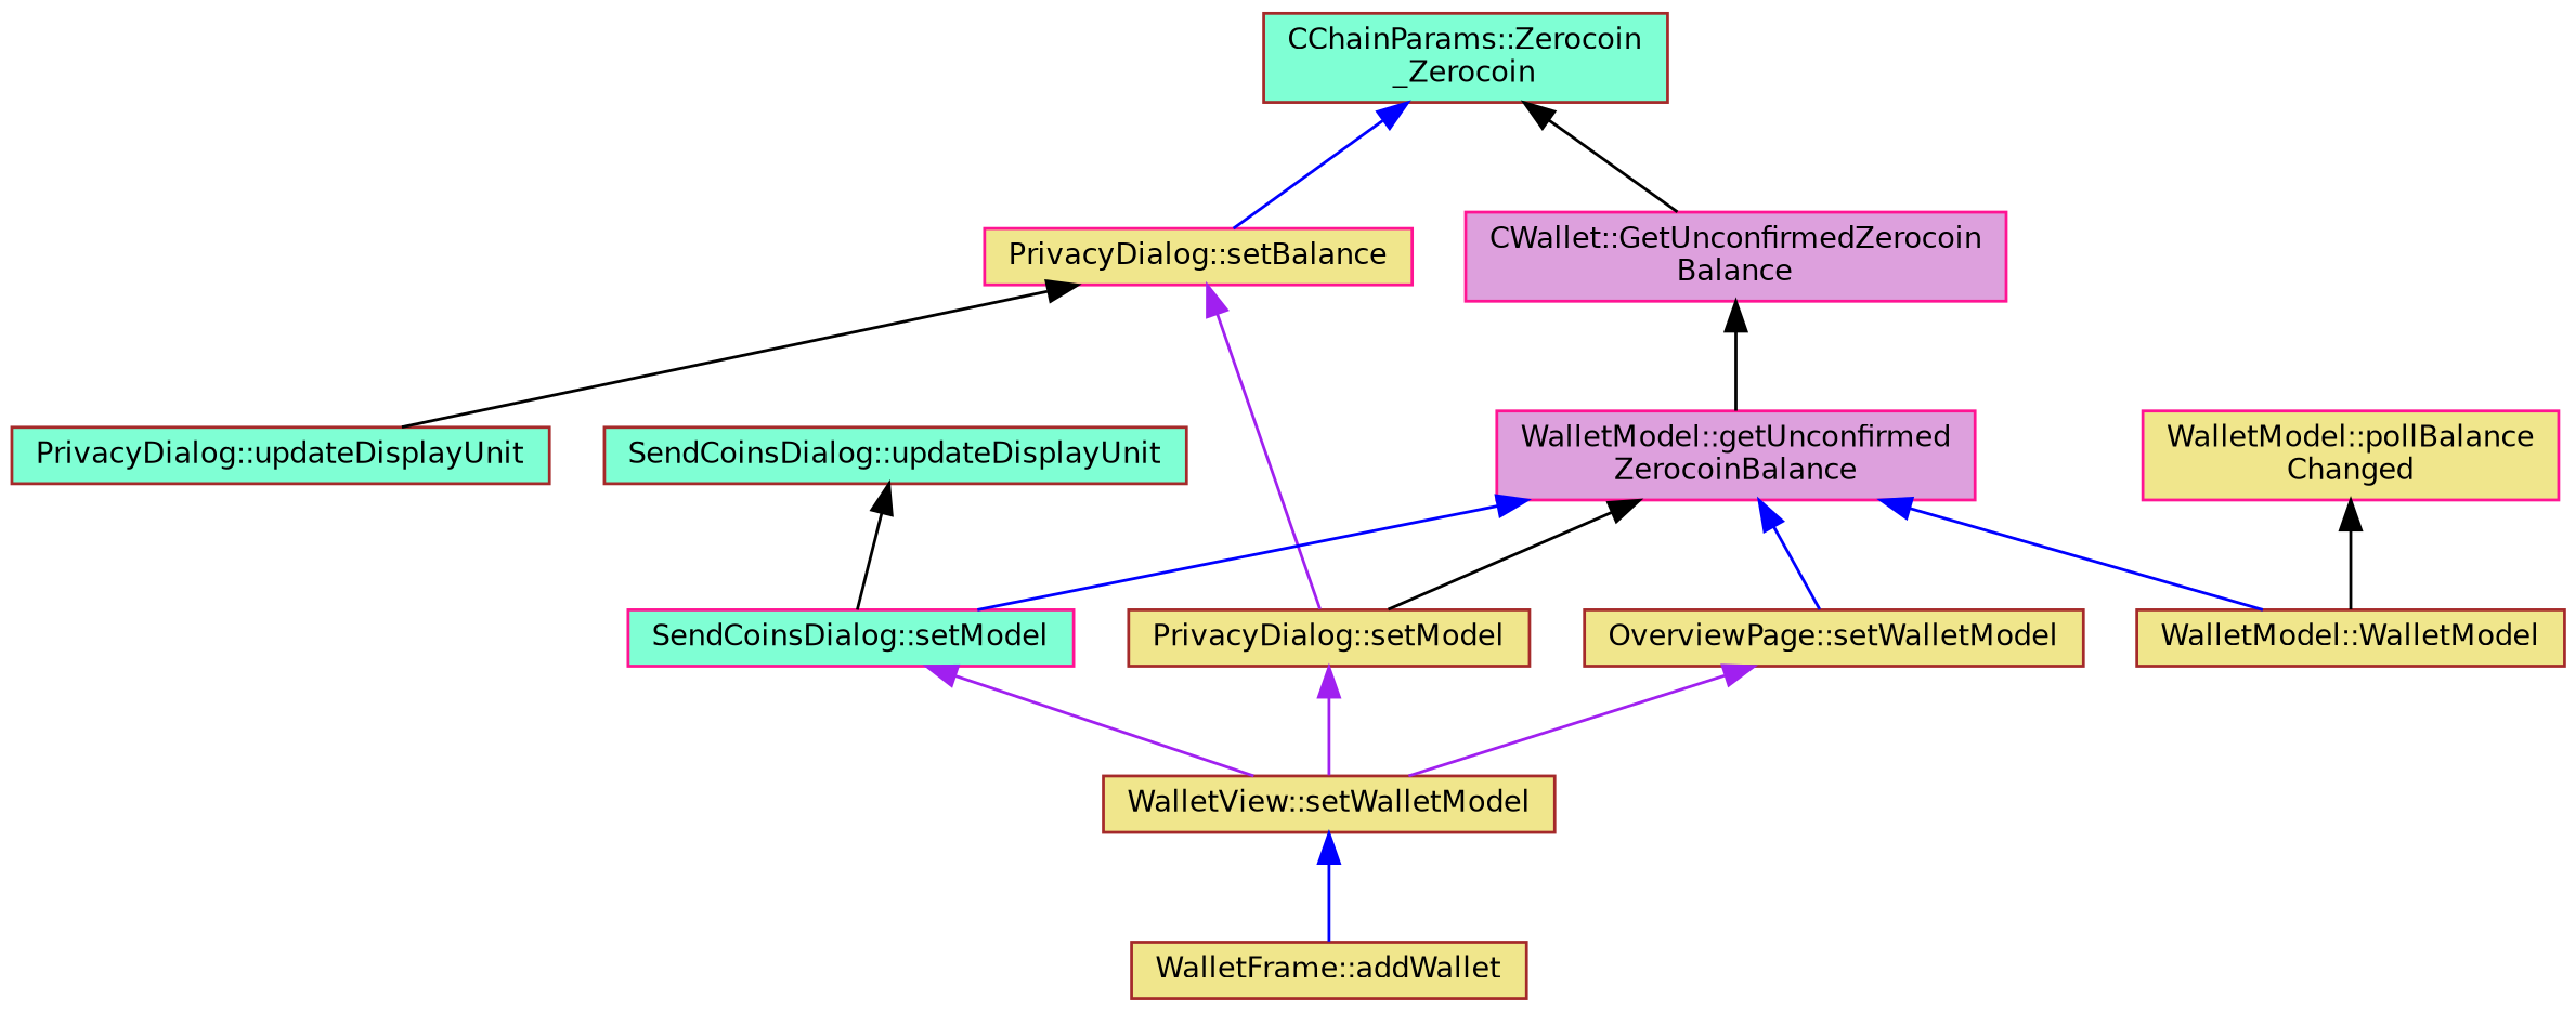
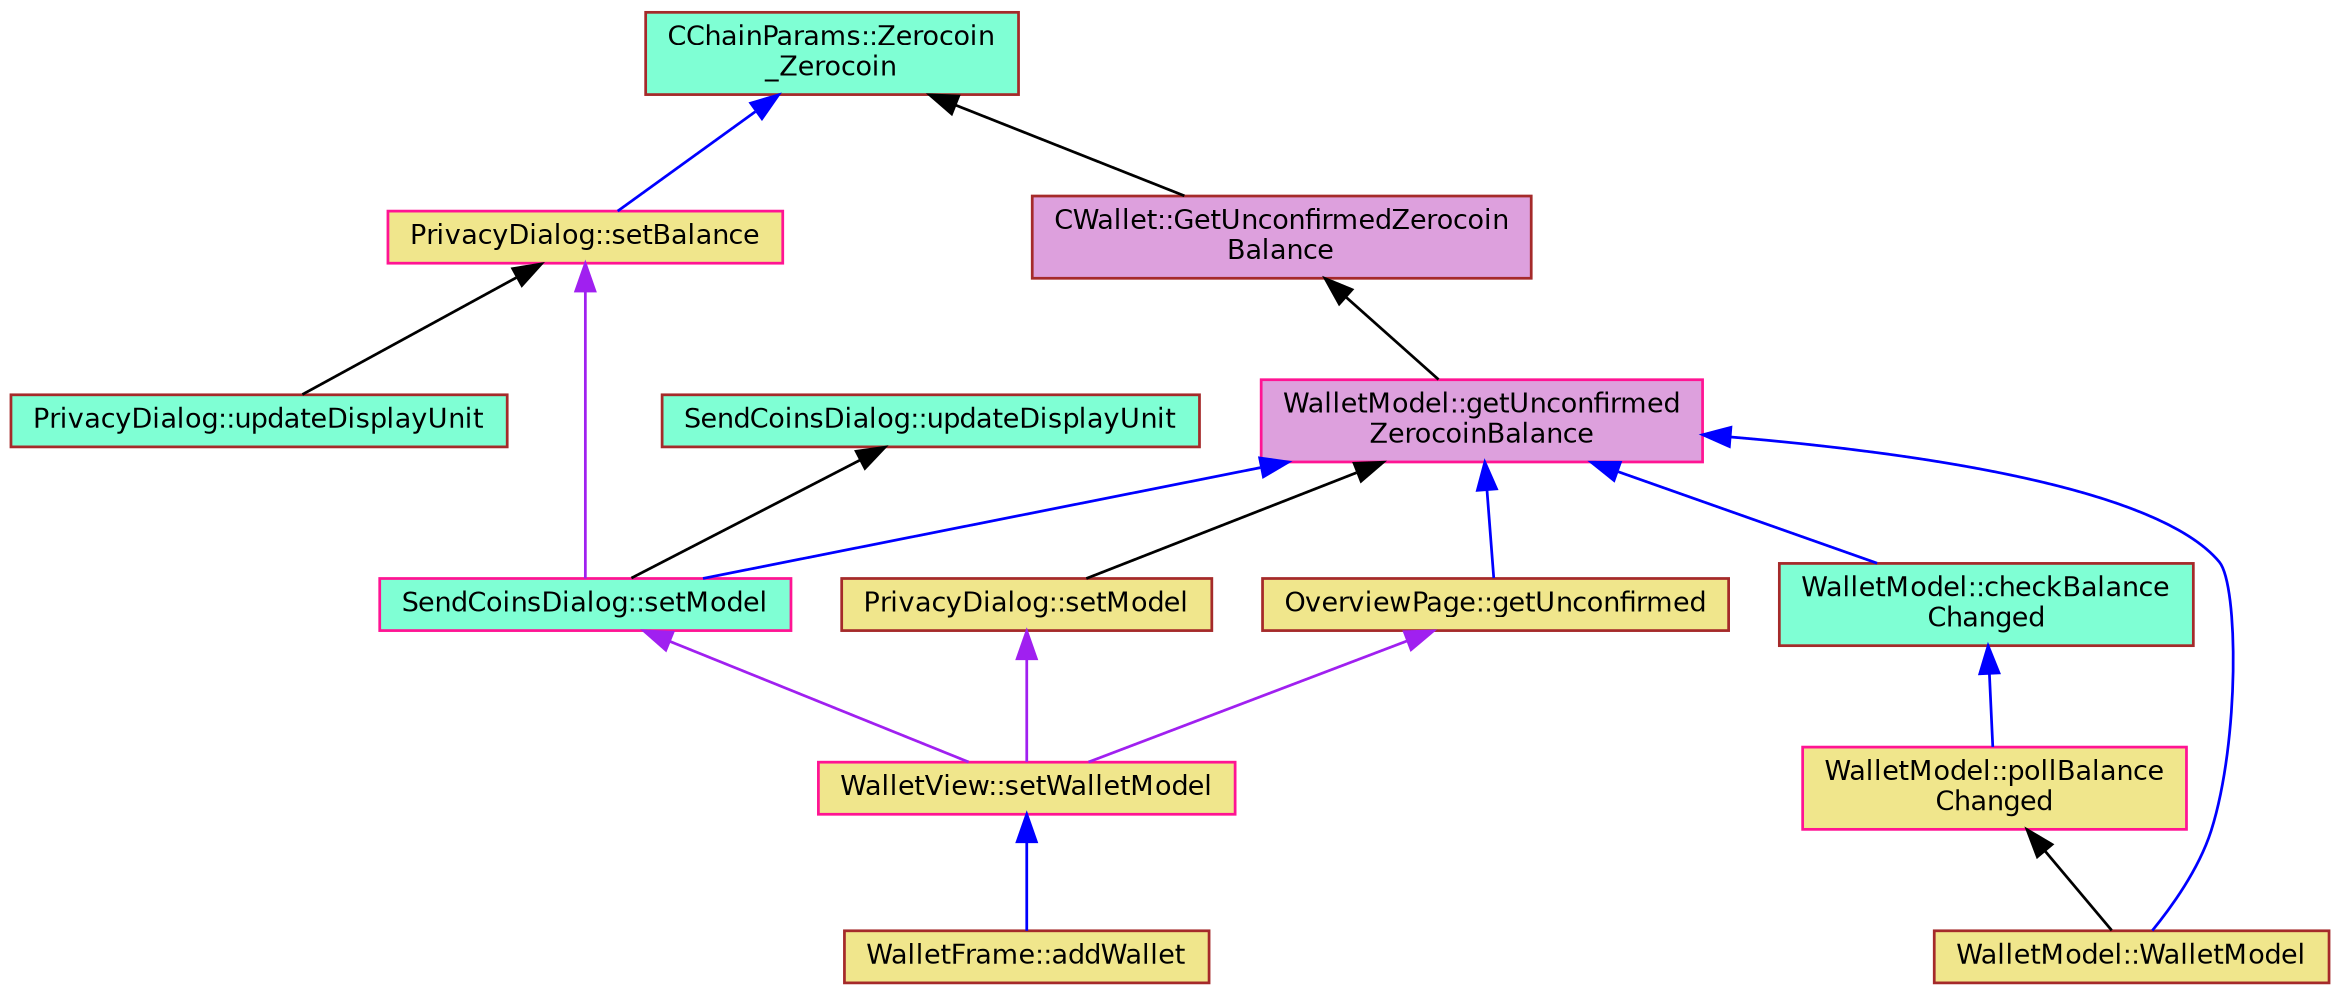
  digraph {
    rankdir=TB
    node [color=brown fillcolor=khaki fontname=Helvetica fontsize=10 shape=record style=filled]
    edge [color=blue dir=back fontname=Helvetica fontsize=10 labelfontname=Helvetica labelfontsize=10 style=solid]
    n1 [fillcolor=aquamarine fontcolor=black height=0.2 label="CChainParams::Zerocoin\l_Zerocoin" width=0.4]
    n2 [color=deeppink height=0.2 label="PrivacyDialog::setBalance" width=0.4]
-   n3 [color=deeppink fillcolor=plum height=0.2 label="CWallet::GetUnconfirmedZerocoin\lBalance" width=0.4]
+   n3 [fillcolor=plum height=0.2 label="CWallet::GetUnconfirmedZerocoin\lBalance" width=0.4]
    n4 [height=0.2 label="PrivacyDialog::setModel" width=0.4]
    n5 [fillcolor=aquamarine height=0.2 label="PrivacyDialog::updateDisplayUnit" width=0.4]
    n6 [color=deeppink fillcolor=plum height=0.2 label="WalletModel::getUnconfirmed\lZerocoinBalance" width=0.4]
-   n7 [height=0.2 label="WalletView::setWalletModel" width=0.4]
+   n7 [color=deeppink height=0.2 label="WalletView::setWalletModel" width=0.4]
    n8 [height=0.2 label="WalletFrame::addWallet" width=0.4]
-   n9 [height=0.2 label="OverviewPage::setWalletModel" width=0.4]
+   n9 [height=0.2 label="OverviewPage::getUnconfirmed" width=0.4]
    n10 [color=deeppink fillcolor=aquamarine height=0.2 label="SendCoinsDialog::setModel" width=0.4]
+   n11 [fillcolor=aquamarine height=0.2 label="WalletModel::checkBalance\lChanged" width=0.4]
    n12 [height=0.2 label="WalletModel::WalletModel" width=0.4]
    n13 [fillcolor=aquamarine height=0.2 label="SendCoinsDialog::updateDisplayUnit" width=0.4]
    n14 [color=deeppink height=0.2 label="WalletModel::pollBalance\lChanged" width=0.4]
    n1 -> n2
    n1 -> n3 [color=black]
-   n2 -> n4 [color=purple]
+   n2 -> n10 [color=purple]
    n2 -> n5 [color=black]
    n3 -> n6 [color=black]
    n4 -> n7 [color=purple]
    n6 -> n4 [color=black]
    n6 -> n9
    n6 -> n10
+   n6 -> n11
    n6 -> n12
    n7 -> n8
    n9 -> n7 [color=purple]
    n10 -> n7 [color=purple]
+   n11 -> n14
    n13 -> n10 [color=black]
    n14 -> n12 [color=black]
  }
